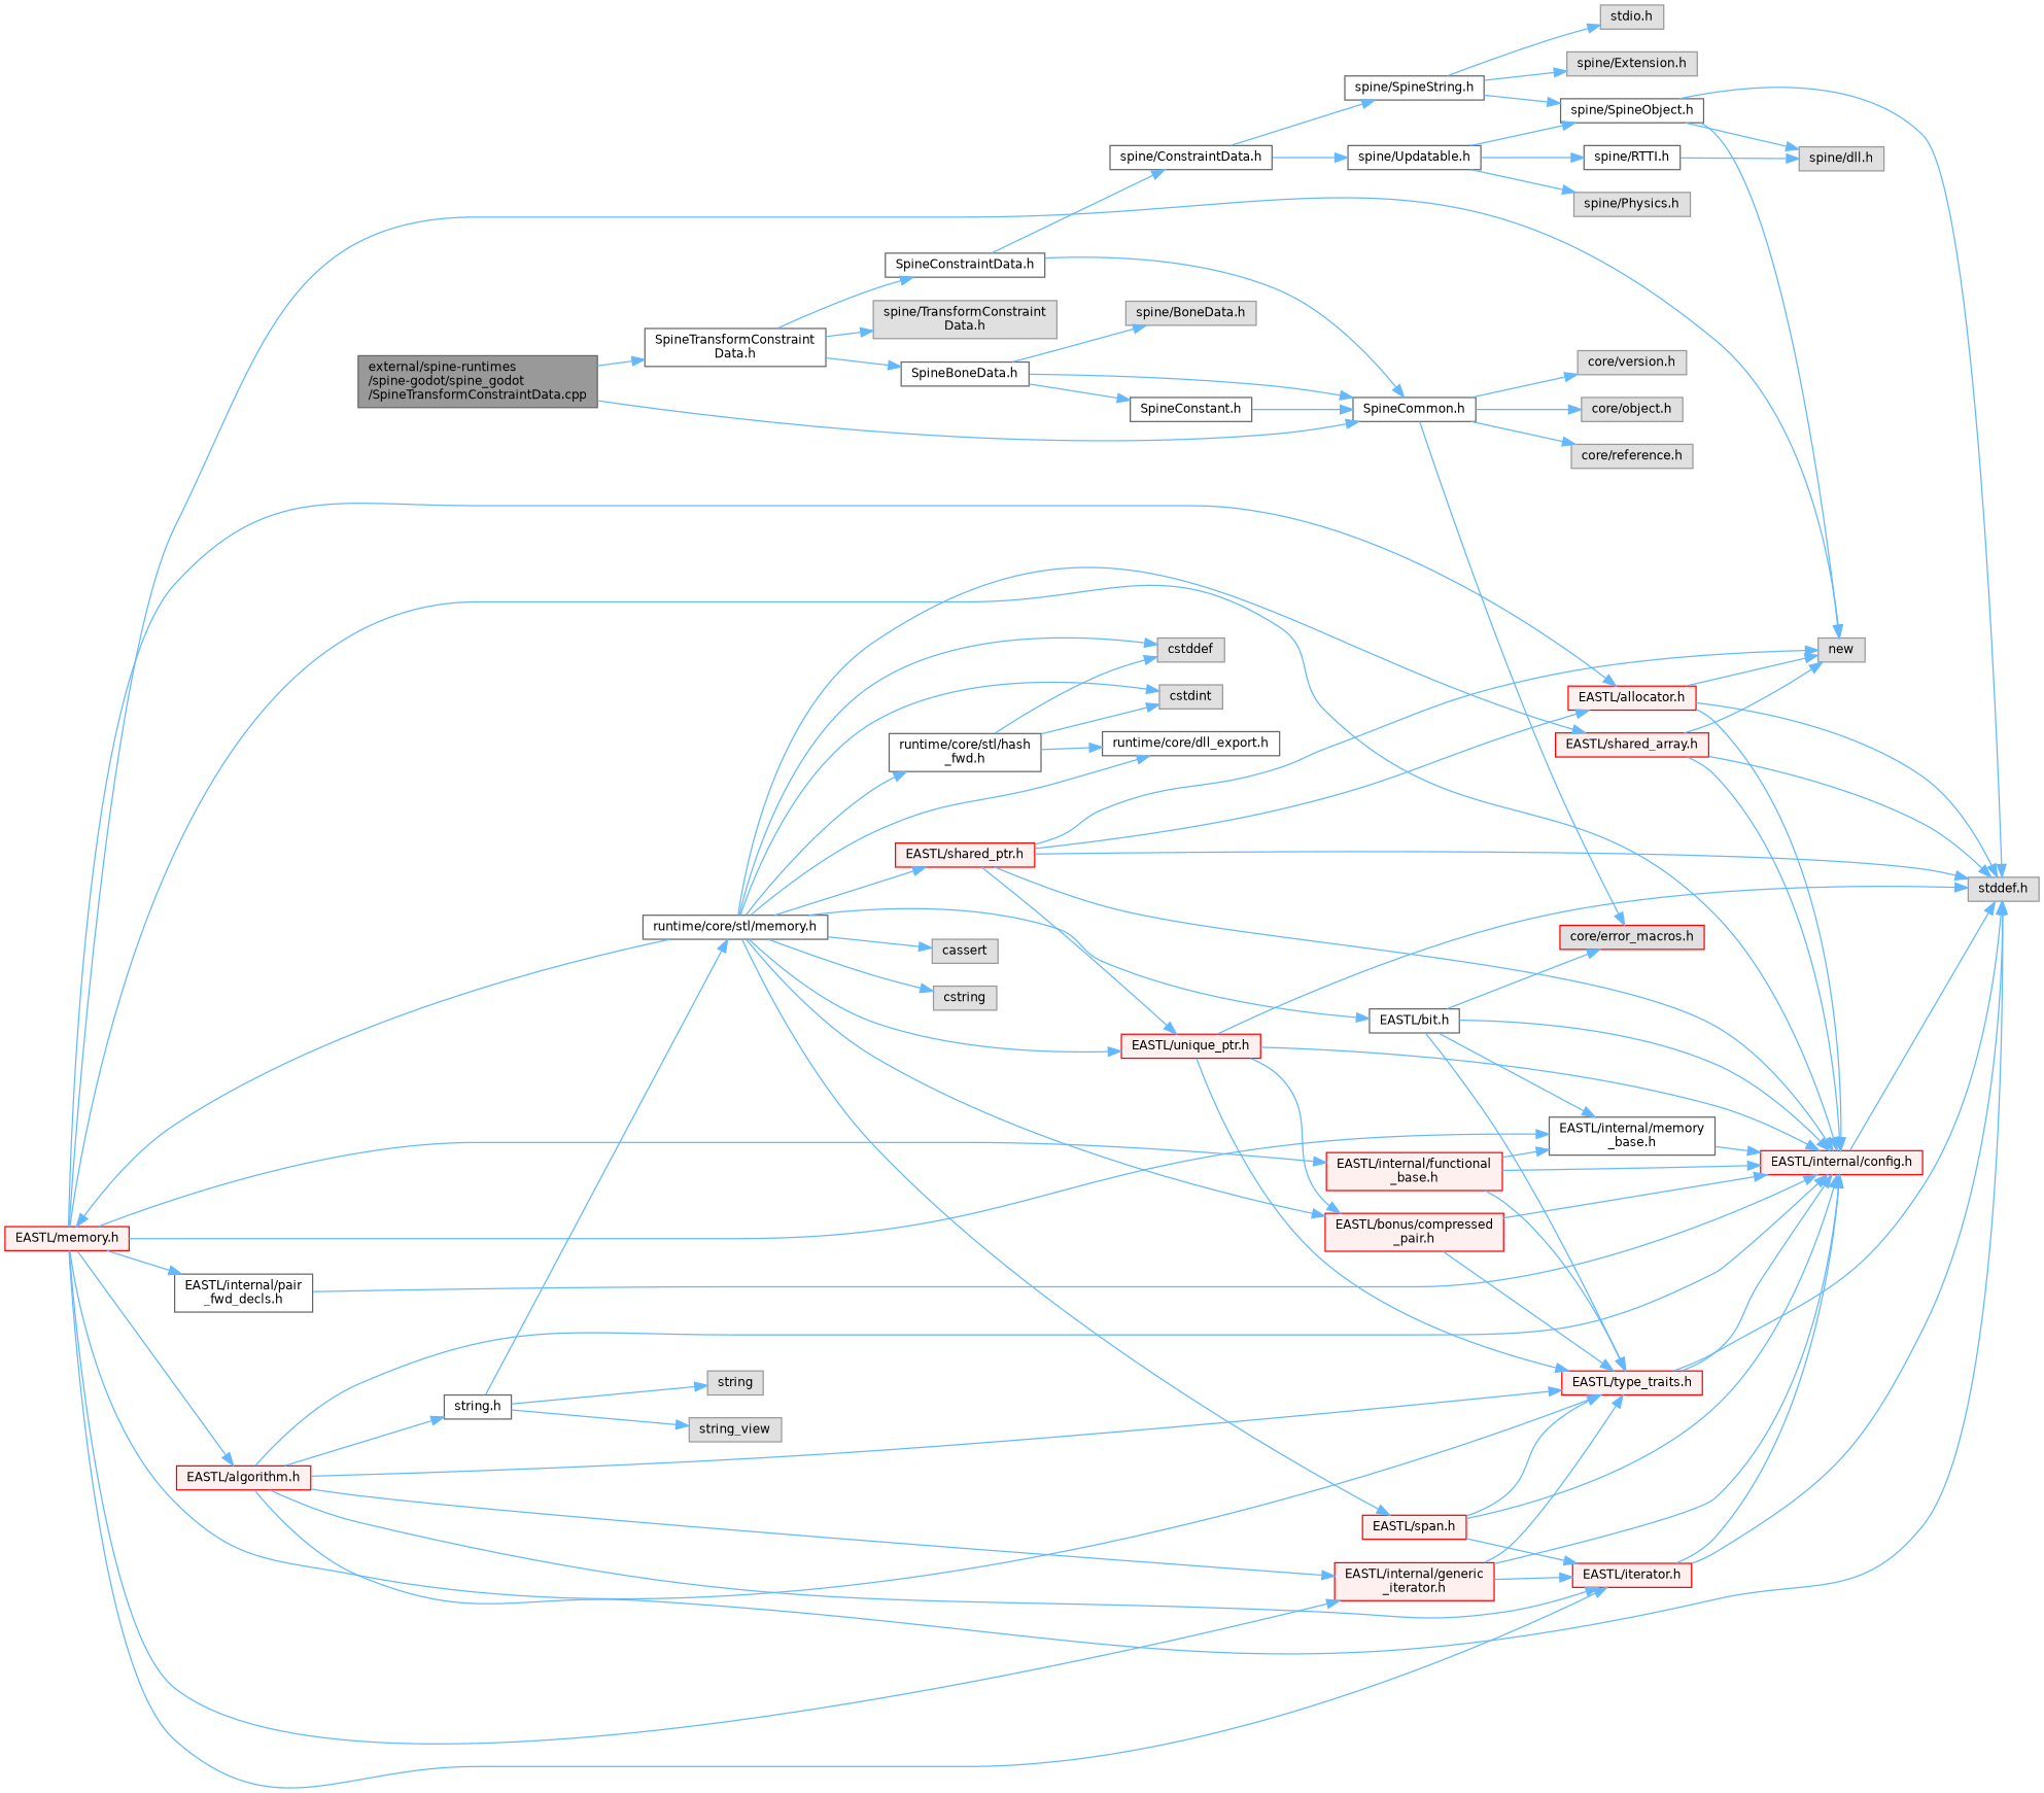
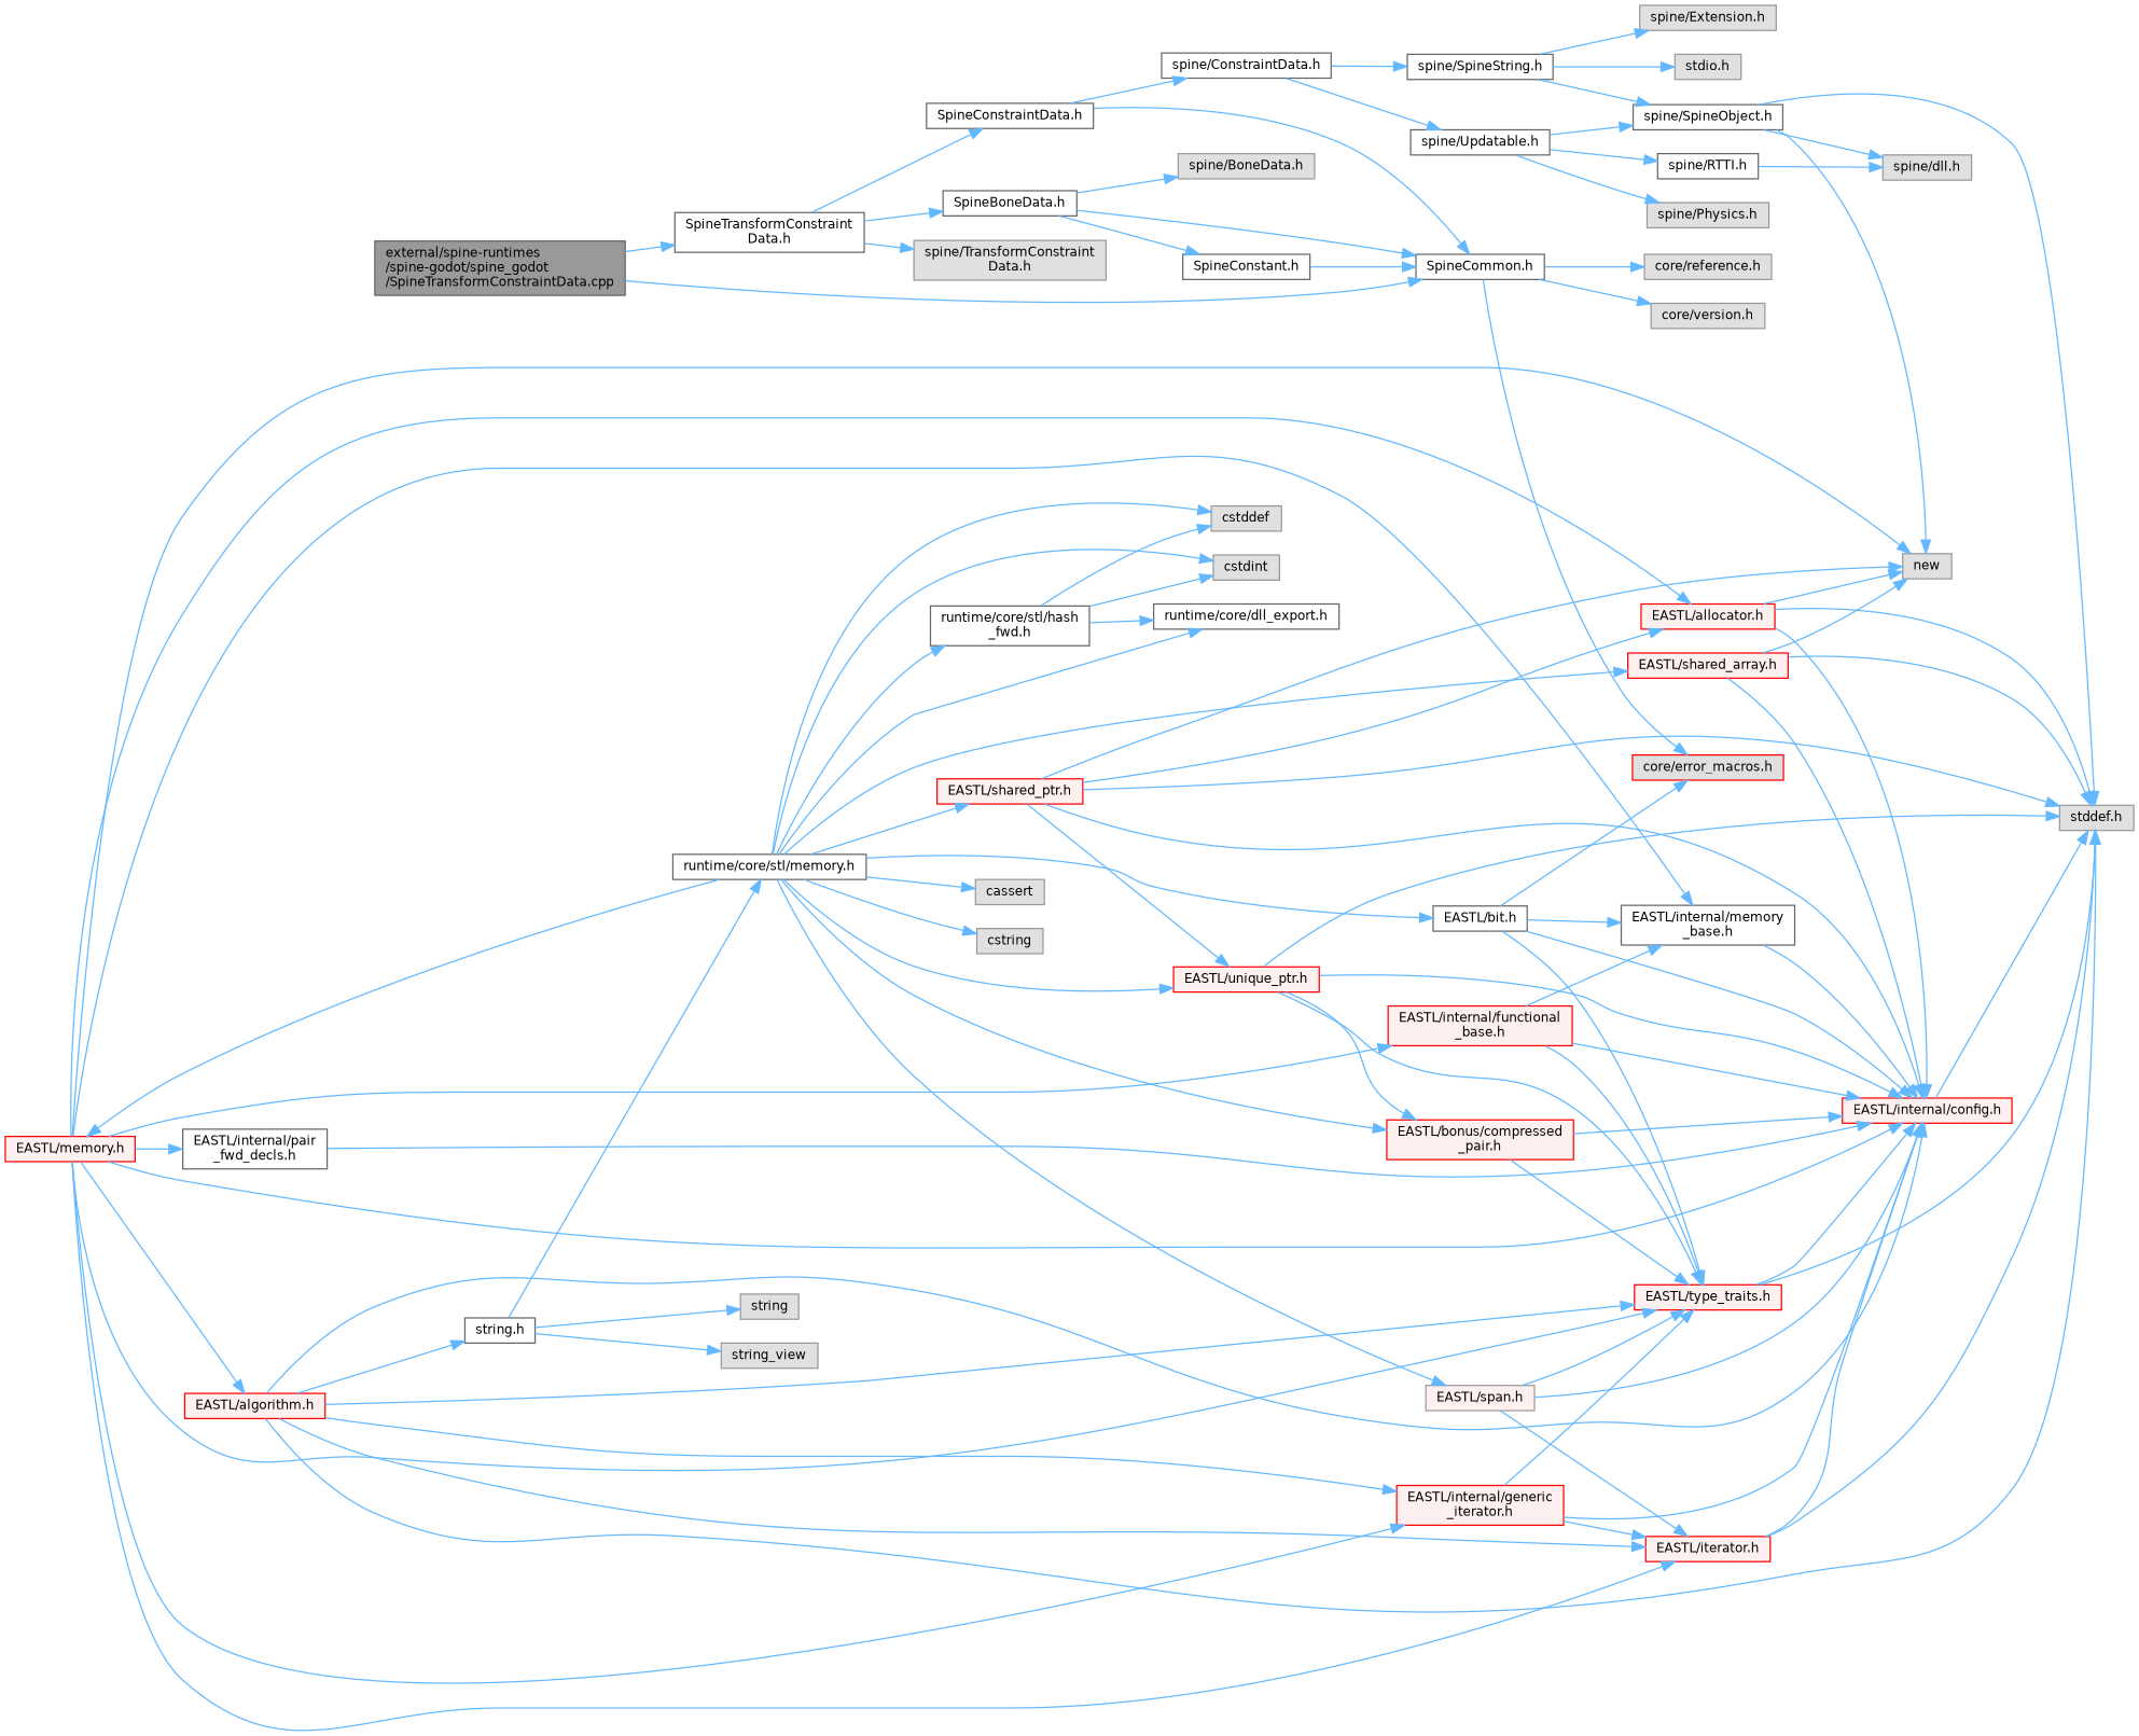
  digraph {
    rankdir=LR
    node [color=grey40 fillcolor="#E0E0E0" fontname=Helvetica fontsize=10 shape=box style=filled]
    edge [color=steelblue1 fontname=Helvetica fontsize=10 labelfontname=Helvetica labelfontsize=10 style=solid]
    n1 [color=gray40 fillcolor=grey60 fontcolor=black height=0.2 label="external/spine-runtimes\l/spine-godot/spine_godot\l/SpineTransformConstraintData.cpp" width=0.4]
    n2 [fillcolor=white height=0.2 label="SpineTransformConstraint\lData.h" width=0.4]
    n3 [fillcolor=white height=0.2 label="SpineCommon.h" width=0.4]
    n4 [fillcolor=white height=0.2 label="SpineConstraintData.h" width=0.4]
    n5 [fillcolor=white height=0.2 label="SpineBoneData.h" width=0.4]
    n6 [color=grey60 height=0.2 label="spine/TransformConstraint\lData.h" width=0.4]
    n7 [color=grey60 height=0.2 label="core/version.h" width=0.4]
-   n8 [color=grey60 height=0.2 label="core/object.h" width=0.4]
    n9 [color=grey60 height=0.2 label="core/reference.h" width=0.4]
    n10 [color=red height=0.2 label="core/error_macros.h" width=0.4]
    n11 [fillcolor=white height=0.2 label="spine/ConstraintData.h" width=0.4]
    n12 [fillcolor=white height=0.2 label="SpineConstant.h" width=0.4]
    n13 [color=grey60 height=0.2 label="spine/BoneData.h" width=0.4]
    n14 [fillcolor=white height=0.2 label="spine/Updatable.h" width=0.4]
    n15 [fillcolor=white height=0.2 label="spine/SpineString.h" width=0.4]
    n16 [fillcolor=white height=0.2 label="spine/RTTI.h" width=0.4]
    n17 [fillcolor=white height=0.2 label="spine/SpineObject.h" width=0.4]
    n18 [color=grey60 height=0.2 label="spine/Physics.h" width=0.4]
    n19 [color=grey60 height=0.2 label="spine/Extension.h" width=0.4]
    n20 [color=grey60 height=0.2 label="stdio.h" width=0.4]
    n21 [color=grey60 height=0.2 label="spine/dll.h" width=0.4]
    n22 [color=grey60 height=0.2 label=new width=0.4]
    n23 [color=grey60 height=0.2 label="stddef.h" width=0.4]
    n24 [fillcolor=white height=0.2 label="string.h" width=0.4]
    n25 [color=grey60 height=0.2 label=string width=0.4]
    n26 [color=grey60 height=0.2 label=string_view width=0.4]
    n27 [fillcolor=white height=0.2 label="runtime/core/stl/memory.h" width=0.4]
    n28 [color=grey60 height=0.2 label=cstddef width=0.4]
    n29 [color=grey60 height=0.2 label=cstdint width=0.4]
    n30 [color=grey60 height=0.2 label=cassert width=0.4]
    n31 [color=grey60 height=0.2 label=cstring width=0.4]
    n32 [fillcolor=white height=0.2 label="EASTL/bit.h" width=0.4]
    n33 [color=red fillcolor="#FFF0F0" height=0.2 label="EASTL/memory.h" width=0.4]
    n34 [color=red fillcolor="#FFF0F0" height=0.2 label="EASTL/shared_array.h" width=0.4]
    n35 [color=red fillcolor="#FFF0F0" height=0.2 label="EASTL/unique_ptr.h" width=0.4]
    n36 [color=red fillcolor="#FFF0F0" height=0.2 label="EASTL/bonus/compressed\l_pair.h" width=0.4]
    n37 [color=red fillcolor="#FFF0F0" height=0.2 label="EASTL/shared_ptr.h" width=0.4]
-   n38 [color=red fillcolor="#FFF0F0" height=0.2 label="EASTL/span.h" width=0.4]
+   n38 [color=grey60 fillcolor="#FFF0F0" height=0.2 label="EASTL/span.h" width=0.4]
    n39 [fillcolor=white height=0.2 label="runtime/core/dll_export.h" width=0.4]
    n40 [fillcolor=white height=0.2 label="runtime/core/stl/hash\l_fwd.h" width=0.4]
    n41 [color=red fillcolor="#FFF0F0" height=0.2 label="EASTL/internal/config.h" width=0.4]
    n42 [fillcolor=white height=0.2 label="EASTL/internal/memory\l_base.h" width=0.4]
    n43 [color=red fillcolor="#FFF0F0" height=0.2 label="EASTL/type_traits.h" width=0.4]
    n44 [color=red fillcolor="#FFF0F0" height=0.2 label="EASTL/internal/generic\l_iterator.h" width=0.4]
    n45 [color=red fillcolor="#FFF0F0" height=0.2 label="EASTL/iterator.h" width=0.4]
    n46 [fillcolor=white height=0.2 label="EASTL/internal/pair\l_fwd_decls.h" width=0.4]
    n47 [color=red fillcolor="#FFF0F0" height=0.2 label="EASTL/internal/functional\l_base.h" width=0.4]
    n48 [color=red fillcolor="#FFF0F0" height=0.2 label="EASTL/algorithm.h" width=0.4]
    n49 [color=red fillcolor="#FFF0F0" height=0.2 label="EASTL/allocator.h" width=0.4]
    n1 -> n2
    n1 -> n3
    n2 -> n4
    n2 -> n5
    n2 -> n6
    n3 -> n7
-   n3 -> n8
    n3 -> n9
    n3 -> n10
    n4 -> n3
    n4 -> n11
    n5 -> n3
    n5 -> n12
    n5 -> n13
    n11 -> n14
    n11 -> n15
    n12 -> n3
    n14 -> n16
    n14 -> n17
    n14 -> n18
    n15 -> n17
    n15 -> n19
    n15 -> n20
    n16 -> n21
    n17 -> n21
    n17 -> n22
    n17 -> n23
    n24 -> n25
    n24 -> n26
    n24 -> n27
    n27 -> n28
    n27 -> n29
    n27 -> n30
    n27 -> n31
    n27 -> n32
    n27 -> n33
    n27 -> n34
    n27 -> n35
    n27 -> n36
    n27 -> n37
    n27 -> n38
    n27 -> n39
    n27 -> n40
    n32 -> n10
    n32 -> n41
    n32 -> n42
    n32 -> n43
    n33 -> n22
    n33 -> n41
    n33 -> n42
    n33 -> n43
    n33 -> n44
    n33 -> n45
    n33 -> n46
    n33 -> n47
    n33 -> n48
    n33 -> n49
    n34 -> n22
    n34 -> n23
    n34 -> n41
    n35 -> n23
    n35 -> n36
    n35 -> n41
    n35 -> n43
    n36 -> n41
    n36 -> n43
    n37 -> n22
    n37 -> n23
    n37 -> n35
    n37 -> n41
    n37 -> n49
    n38 -> n41
    n38 -> n43
    n38 -> n45
    n40 -> n28
    n40 -> n29
    n40 -> n39
    n41 -> n23
    n42 -> n41
    n43 -> n23
    n43 -> n41
    n44 -> n41
    n44 -> n43
    n44 -> n45
    n45 -> n23
    n45 -> n41
    n46 -> n41
    n47 -> n41
    n47 -> n42
    n47 -> n43
    n48 -> n23
    n48 -> n24
    n48 -> n41
    n48 -> n43
    n48 -> n44
    n48 -> n45
    n49 -> n22
    n49 -> n23
    n49 -> n41
  }
